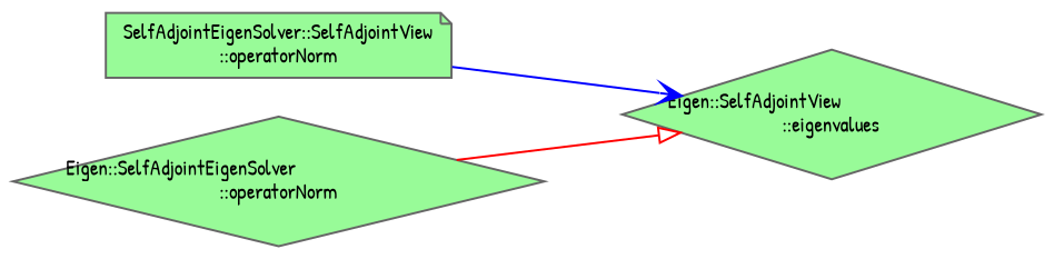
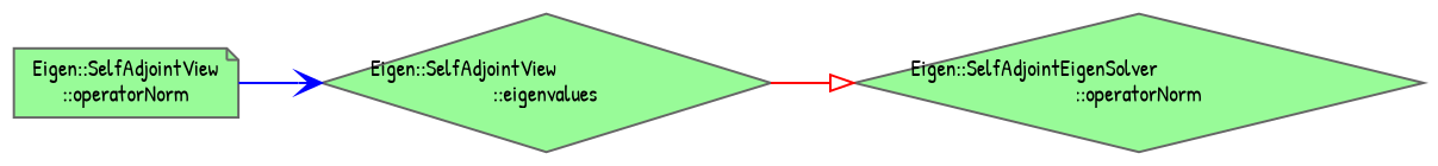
  digraph {
    fontname="Patrick Hand"
    rankdir=LR
    node [color=grey40 fillcolor=palegreen fontname="Patrick Hand" fontsize=10 shape=diamond style=filled]
    edge [fontname="Patrick Hand" fontsize=10 labelfontname=Helvetica labelfontsize=10 style=solid]
-   n1 [color=gray40 fontcolor=black height=0.2 label="SelfAdjointEigenSolver::SelfAdjointView\l::operatorNorm" shape=note width=0.4]
+   n1 [color=gray40 fontcolor=black height=0.2 label="Eigen::SelfAdjointView\l::operatorNorm" shape=note width=0.4]
    n2 [height=0.2 label="Eigen::SelfAdjointView\l::eigenvalues" width=0.4]
    n3 [height=0.2 label="Eigen::SelfAdjointEigenSolver\l::operatorNorm" width=0.4]
    n1 -> n2 [arrowhead=vee color=blue]
-   n3 -> n2 [arrowhead=onormal color=red]
+   n2 -> n3 [arrowhead=onormal color=red]
  }
